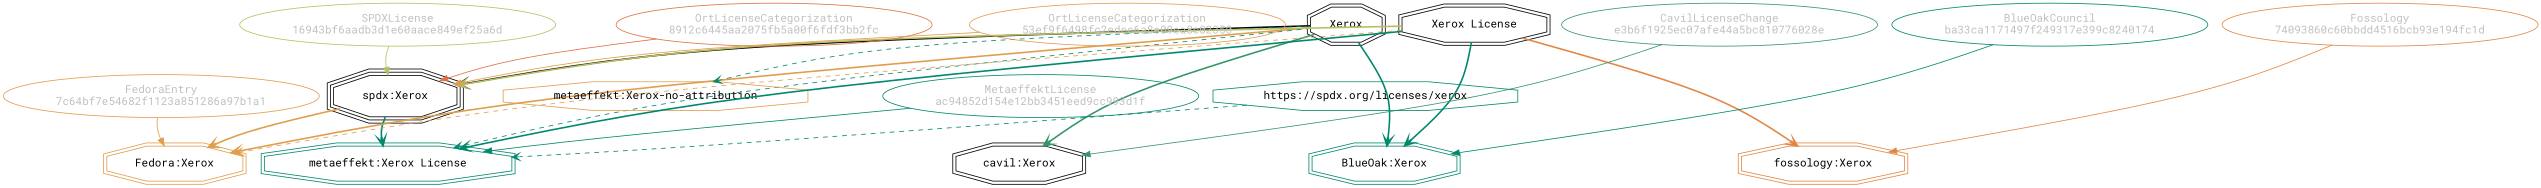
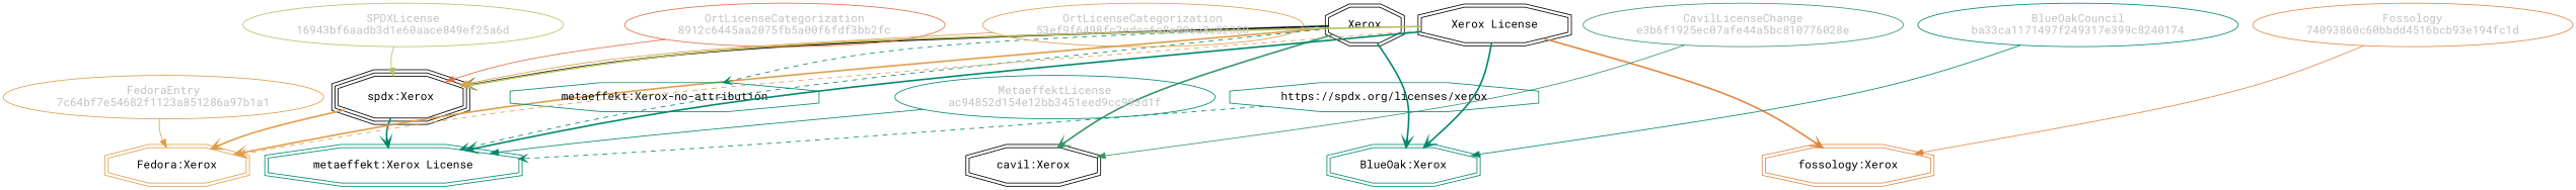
  strict digraph {
    fontname="Roboto Mono"
    splines=curved
    node [color="#00876c" fontname="Roboto Mono" shape=ellipse]
    edge [color="#00876c" fontname="Roboto Mono" weight=0.5 arrowhead=vee style=bold]
    n1 [color="#b8bf62" fillcolor="beige;1" fontcolor=gray label="SPDXLicense\n16943bf6aadb3d1e60aace849ef25a6d"]
    n2 [label="spdx:Xerox" shape=tripleoctagon color=""]
    n3 [color="#e09d4b" label="Fedora:Xerox" shape=doubleoctagon]
    n4 [label="metaeffekt:Xerox License" shape=doubleoctagon]
    n5 [label=Xerox shape=doubleoctagon color=""]
    n6 [label="BlueOak:Xerox" shape=doubleoctagon]
    n7 [color=black label="cavil:Xerox" shape=doubleoctagon]
-   n8 [color="#e09d4b" label="metaeffekt:Xerox-no-attribution" shape=octagon]
+   n8 [label="metaeffekt:Xerox-no-attribution" shape=octagon]
    n9 [color="#e18745" label="fossology:Xerox" shape=doubleoctagon]
    n10 [label="Xerox License" shape=doubleoctagon color=""]
    n11 [color="#e09d4b" fillcolor="beige;1" fontcolor=gray label="FedoraEntry\n7c64bf7e54682f1123a851286a97b1a1"]
    n12 [fillcolor="beige;1" fontcolor=gray label="BlueOakCouncil\nba33ca1171497f249317e399c8240174"]
    n13 [color="#e18745" fillcolor="beige;1" fontcolor=gray label="Fossology\n74093860c60bbdd4516bcb93e194fc1d"]
    n14 [color="#e06f45" fillcolor="beige;1" fontcolor=gray label="OrtLicenseCategorization\n8912c6445aa2075fb5a00f6fdf3bb2fc"]
    n15 [color="#e09d4b" fillcolor="beige;1" fontcolor=gray label="OrtLicenseCategorization\n53ef9f6498fc2edec6a8e09ea8c02350"]
    n16 [color="#379469" fillcolor="beige;1" fontcolor=gray label="CavilLicenseChange\ne3b6f1925ec07afe44a5bc810776028e"]
    n17 [fillcolor="beige;1" fontcolor=gray label="MetaeffektLicense\nac94852d154e12bb3451eed9cc993d1f"]
    n18 [label="https://spdx.org/licenses/xerox" shape=octagon]
    n1 -> n2 [color="#b8bf62" arrowhead="" style=""]
    n2 -> n3 [color="#e09d4b" weight=0.7]
    n2 -> n4 [weight=0.7]
    n5 -> n2 [weight=0.7 color=""]
    n5 -> n3 [color="#e09d4b" weight=0.7]
    n5 -> n4 [style=dashed]
    n5 -> n6 [weight=0.7]
    n5 -> n7 [color="#379469" weight=0.7]
    n5 -> n8 [style=dashed]
    n10 -> n2 [color="#b8bf62" weight=0.7]
    n10 -> n3 [color="#e09d4b" style=dashed]
    n10 -> n4 [weight=0.7]
    n10 -> n6 [weight=0.7]
    n10 -> n9 [color="#e18745" weight=0.7]
    n11 -> n3 [color="#e09d4b" arrowhead="" style=""]
    n12 -> n6 [arrowhead="" style=""]
    n13 -> n9 [color="#e18745" arrowhead="" style=""]
    n14 -> n2 [color="#e06f45" arrowhead="" style=""]
    n15 -> n2 [color="#e09d4b" arrowhead="" style=""]
    n16 -> n7 [color="#379469" arrowhead="" style=""]
    n17 -> n4 [arrowhead="" style=""]
    n18 -> n4 [style=dashed]
  }
